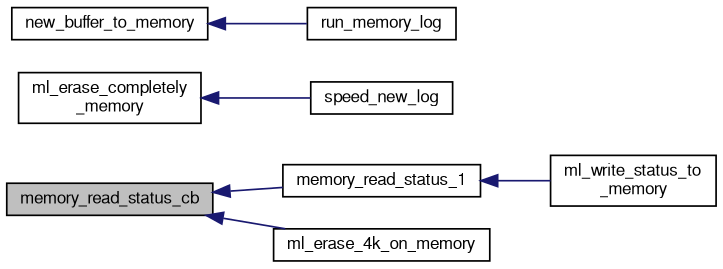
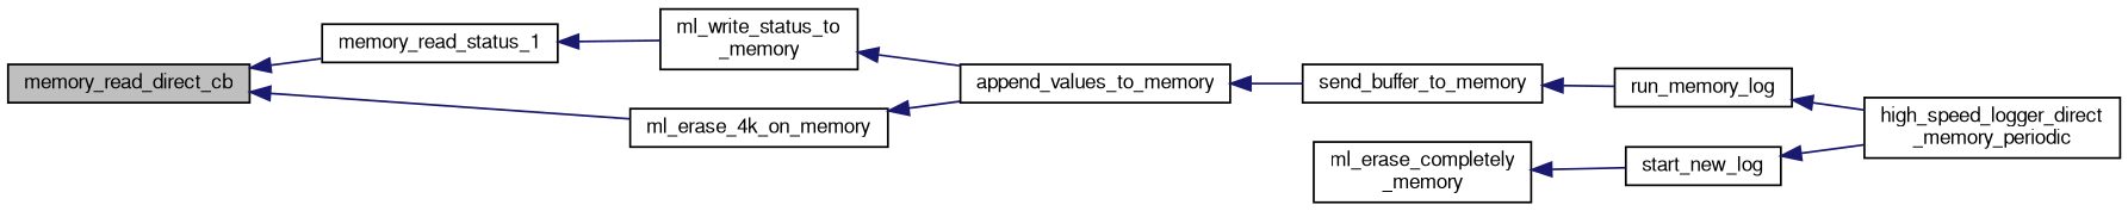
  digraph {
    rankdir=LR
    node [color=black fillcolor=white fontname=FreeSans fontsize=10 shape=record style=filled]
    edge [color=midnightblue dir=back fontname=FreeSans fontsize=10 labelfontname=FreeSans labelfontsize=10 style=solid]
-   n1 [fillcolor=grey75 fontcolor=black height=0.2 label=memory_read_status_cb width=0.4]
+   n1 [fillcolor=grey75 fontcolor=black height=0.2 label=memory_read_direct_cb width=0.4]
    n2 [height=0.2 label=memory_read_status_1 width=0.4]
    n3 [height=0.2 label=ml_erase_4k_on_memory width=0.4]
    n4 [height=0.2 label="ml_write_status_to\l_memory" width=0.4]
+   n5 [height=0.2 label=append_values_to_memory width=0.4]
    n6 [height=0.2 label="ml_erase_completely\l_memory" width=0.4]
-   n7 [height=0.2 label=speed_new_log width=0.4]
-   n8 [height=0.2 label=new_buffer_to_memory width=0.4]
+   n7 [height=0.2 label=start_new_log width=0.4]
+   n8 [height=0.2 label=send_buffer_to_memory width=0.4]
    n9 [height=0.2 label=run_memory_log width=0.4]
+   n10 [height=0.2 label="high_speed_logger_direct\l_memory_periodic" width=0.4]
    n1 -> n2
    n1 -> n3
    n2 -> n4
+   n3 -> n5
+   n4 -> n5
+   n5 -> n8
    n6 -> n7
+   n7 -> n10
    n8 -> n9
+   n9 -> n10
  }
